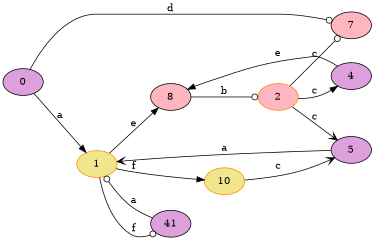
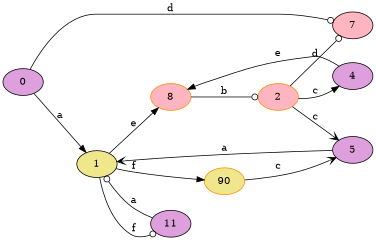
  strict digraph {
    rankdir=LR
    node [color=black fillcolor=plum style=filled]
    edge [arrowhead=odot]
    7 [fillcolor=lightpink]
    0
-   1 [color=darkorange fillcolor=khaki]
-   8 [fillcolor=lightpink]
-   10 [color=darkorange fillcolor=khaki]
-   11 [label=41]
+   1 [fillcolor=khaki]
+   8 [color=darkorange fillcolor=lightpink]
+   10 [color=darkorange fillcolor=khaki label=90]
+   11
    2 [color=darkorange fillcolor=lightpink]
    5
    4
    0 -> 7 [label=d]
    0 -> 1 [arrowhead=normal label=a]
    1 -> 8 [arrowhead=normal label=e]
    1 -> 10 [arrowhead=normal label=f]
    1 -> 11 [label=f]
    8 -> 2 [label=b]
    10 -> 5 [arrowhead=vee label=c]
    11 -> 1 [label=a]
-   2 -> 7 [label=c]
+   2 -> 7 [label=d]
    2 -> 5 [arrowhead=vee label=c]
    2 -> 4 [arrowhead=normal label=c]
    5 -> 1 [arrowhead=vee label=a]
    4 -> 8 [arrowhead=normal label=e]
  }
